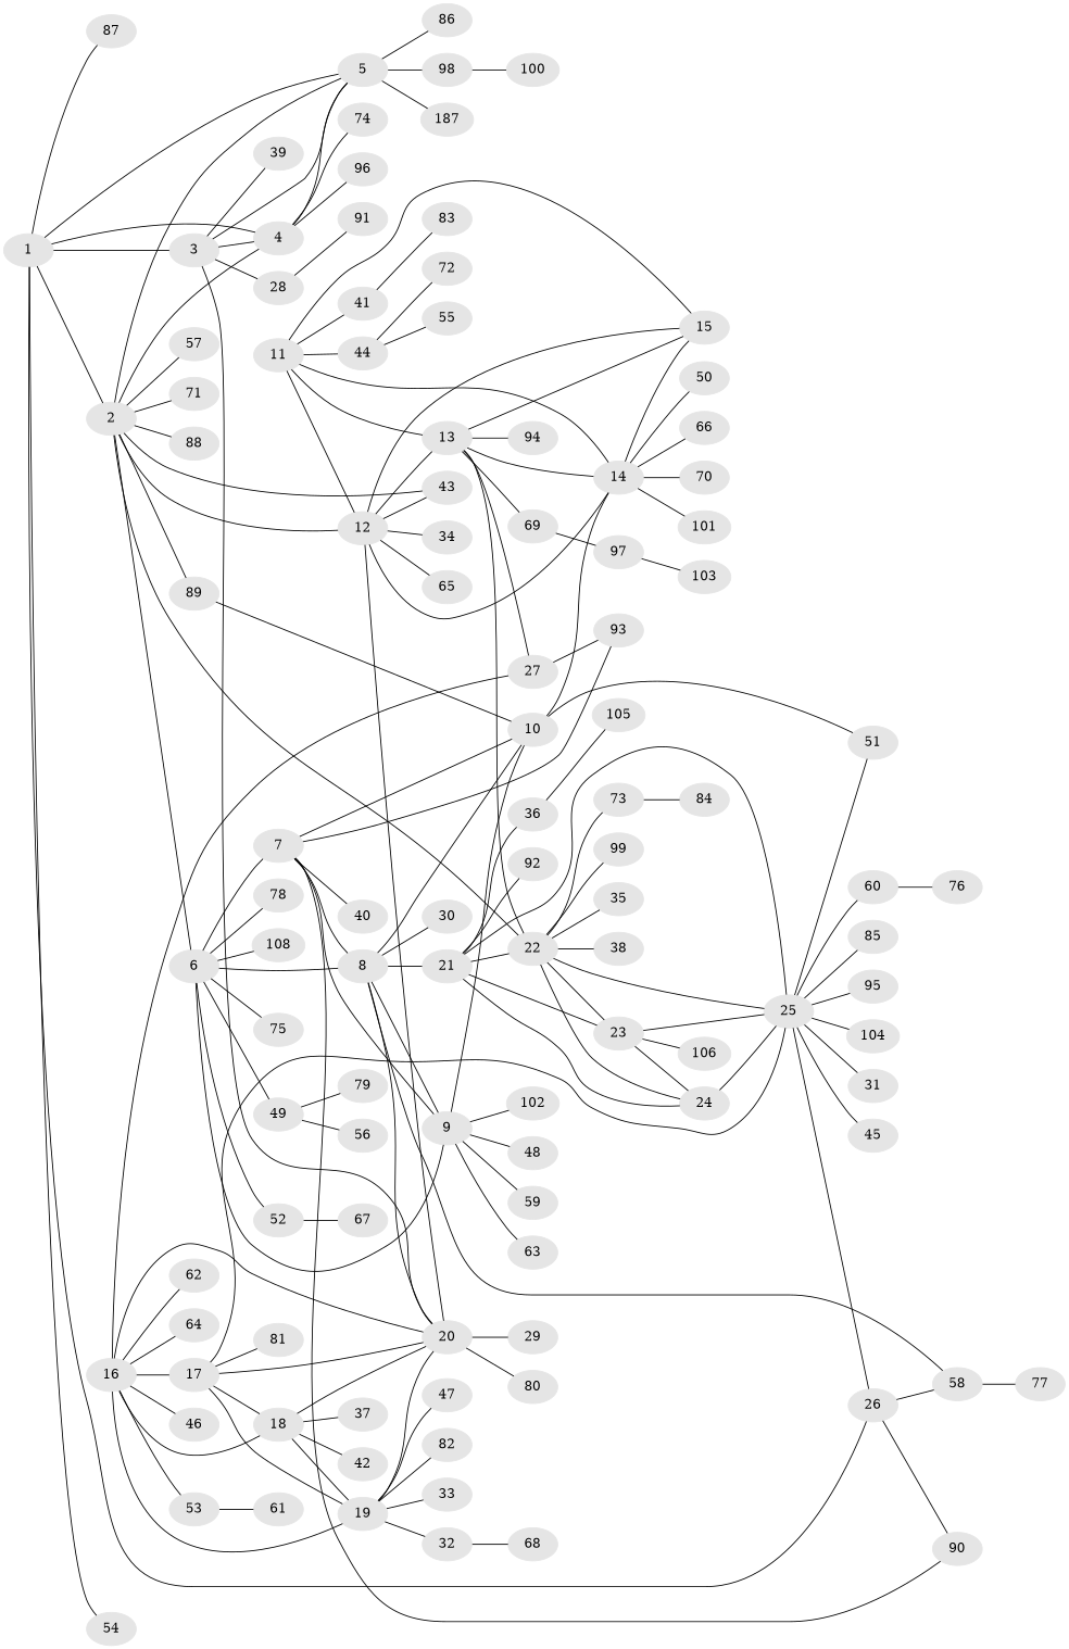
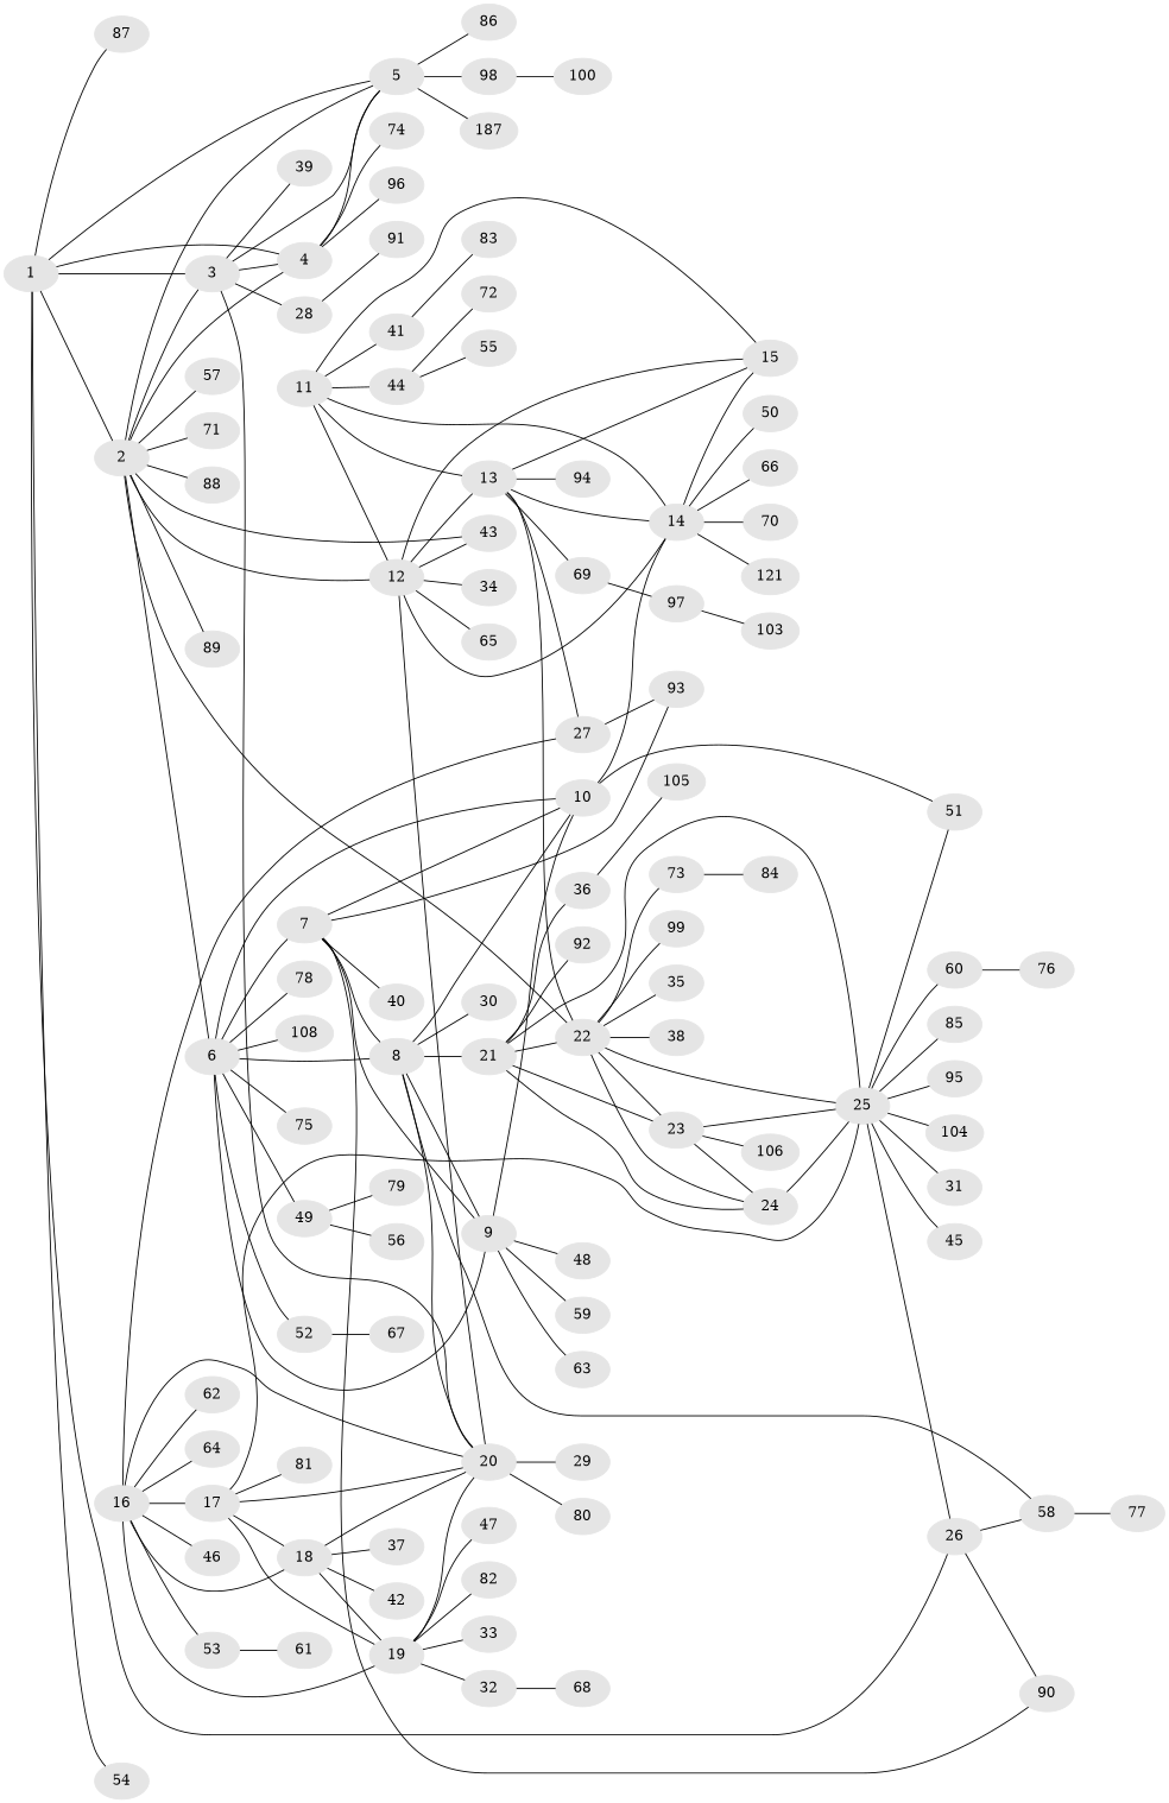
  graph {
    rankdir=LR
    node [color=gray90 style=filled]
    1
    2
    3
    4
    5
    26
    54
    87
    6
    12
    22
    43
    57
    71
    88
    89
    20
    28
    39
    74
    96
    86
    98
    n24 [label=187]
    90
    58
    7
    8
    9
    10
    49
    52
    75
    78
    108
    14
    13
    15
    34
    65
    25
    23
    24
    35
    38
    73
    99
    29
    80
    91
    100
    40
    93
    21
    30
    48
    59
    63
-   102
    51
    56
    79
    67
    36
    92
    77
    50
    66
    70
-   101
+   101 [label=121]
    11
    41
    44
    27
    69
    94
    83
    55
    72
    97
    16
    17
    18
    19
    46
    53
    62
    64
    81
    37
    42
    32
    33
    47
    82
    61
    31
    45
    60
    85
    95
    104
    68
    106
    105
    84
    76
    103
    1 -- 2
    1 -- 3
    1 -- 4
    1 -- 5
    1 -- 26
    1 -- 54
    1 -- 87
+   2 -- 3
    2 -- 4
    2 -- 5
    2 -- 6
    2 -- 12
    2 -- 22
    2 -- 43
    2 -- 57
    2 -- 71
    2 -- 88
    2 -- 89
    3 -- 4
    3 -- 5
    3 -- 20
    3 -- 28
    3 -- 39
    4 -- 5
    4 -- 74
    4 -- 96
    5 -- 86
    5 -- 98
    5 -- n24
    26 -- 90
    26 -- 58
    6 -- 7
    6 -- 8
    6 -- 9
-   89 -- 10
+   6 -- 10
    6 -- 49
    6 -- 52
    6 -- 75
    6 -- 78
    6 -- 108
    12 -- 43
    12 -- 20
    12 -- 14
    12 -- 13
    12 -- 15
    12 -- 34
    12 -- 65
    22 -- 25
    22 -- 23
    22 -- 24
    22 -- 35
    22 -- 38
    22 -- 73
    22 -- 99
    20 -- 29
    20 -- 80
    28 -- 91
    98 -- 100
    58 -- 77
    7 -- 90
    7 -- 8
    7 -- 9
    7 -- 10
    7 -- 40
    7 -- 93
    8 -- 20
    8 -- 58
    8 -- 9
    8 -- 10
    8 -- 21
    8 -- 30
    9 -- 10
    9 -- 48
    9 -- 59
    9 -- 63
-   9 -- 102
    10 -- 14
    10 -- 51
    49 -- 56
    49 -- 79
    52 -- 67
    14 -- 15
    14 -- 50
    14 -- 66
    14 -- 70
    14 -- 101
    13 -- 22
    13 -- 14
    13 -- 15
    13 -- 27
    13 -- 69
    13 -- 94
    25 -- 26
    25 -- 51
    25 -- 31
    25 -- 45
    25 -- 60
    25 -- 85
    25 -- 95
    25 -- 104
    23 -- 25
    23 -- 24
    23 -- 106
    24 -- 25
    73 -- 84
    21 -- 22
    21 -- 25
    21 -- 23
    21 -- 24
    21 -- 36
    21 -- 92
    36 -- 105
    11 -- 12
    11 -- 14
    11 -- 13
    11 -- 15
    11 -- 41
    11 -- 44
    41 -- 83
    44 -- 55
    44 -- 72
    27 -- 93
    69 -- 97
    97 -- 103
    16 -- 20
    16 -- 27
    16 -- 17
    16 -- 18
    16 -- 19
    16 -- 46
    16 -- 53
    16 -- 62
    16 -- 64
    17 -- 20
    17 -- 25
    17 -- 18
    17 -- 19
    17 -- 81
    18 -- 20
    18 -- 19
    18 -- 37
    18 -- 42
    19 -- 20
    19 -- 32
    19 -- 33
    19 -- 47
    19 -- 82
    53 -- 61
    32 -- 68
    60 -- 76
  }
